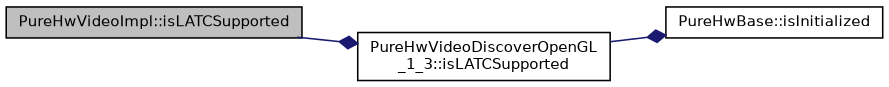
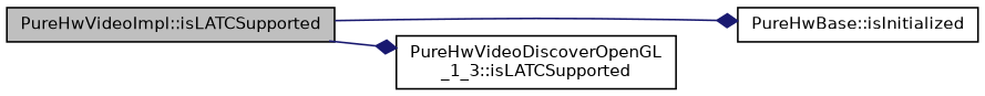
  digraph {
    rankdir=LR
    node [color=black fillcolor=white fontname=Helvetica fontsize=10 shape=record style=filled]
    edge [arrowhead=diamond color=midnightblue fontname=Helvetica fontsize=10 labelfontname=Helvetica labelfontsize=10 style=solid]
    n1 [fillcolor=grey75 fontcolor=black height=0.2 label="PureHwVideoImpl::isLATCSupported" width=0.4]
    n2 [height=0.2 label="PureHwBase::isInitialized" width=0.4]
    n3 [height=0.2 label="PureHwVideoDiscoverOpenGL\l_1_3::isLATCSupported" width=0.4]
-   n3 -> n2
+   n1 -> n2
    n1 -> n3
  }
